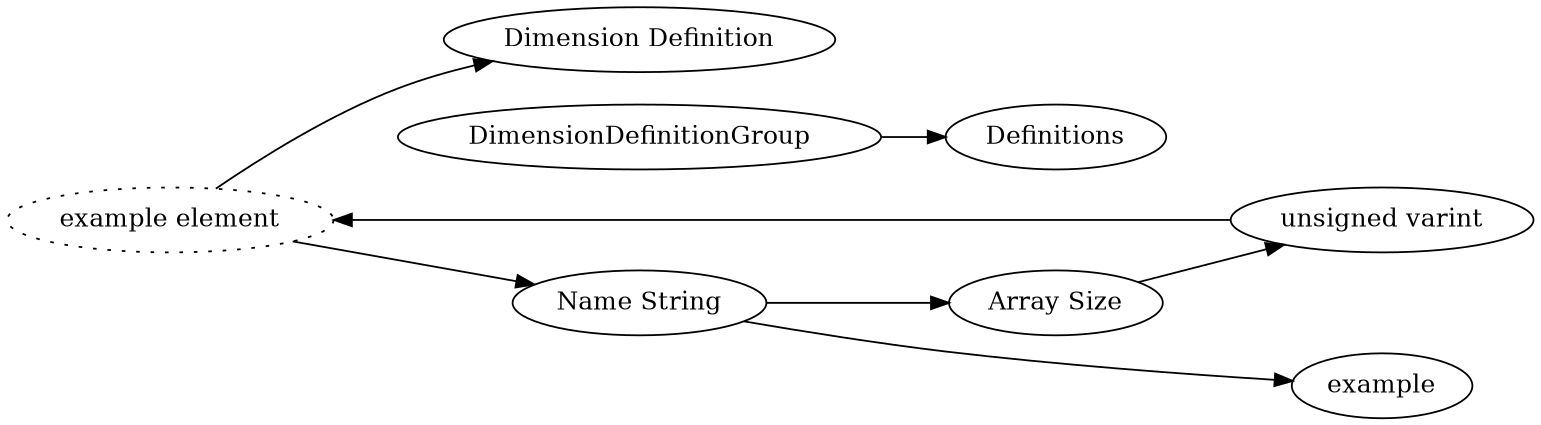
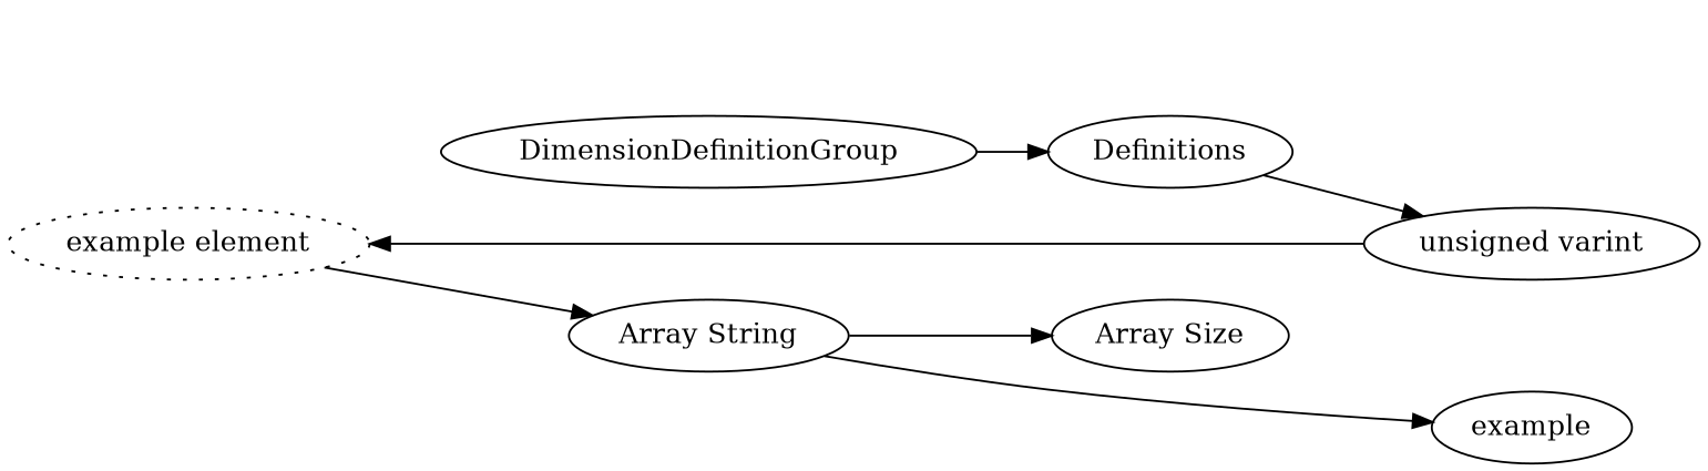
  digraph {
    rankdir=LR
    n1 [label="unsigned varint"]
    n2 [label=example]
    n3 [label="example element" style=dotted]
    n4 [label=DimensionDefinitionGroup]
    n5 [label=Definitions]
    n6 [label="Array Size"]
-   n7 [label="Name String"]
-   n8 [label="Dimension Definition"]
+   n7 [label="Array String"]
    subgraph sub_1 {
      rank=max
      n1
      n2
    }
    n1 -> n3
    n3 -> n7
-   n3 -> n8
    n4 -> n5
-   n6 -> n1
+   n5 -> n1
    n7 -> n2
    n7 -> n6
  }
